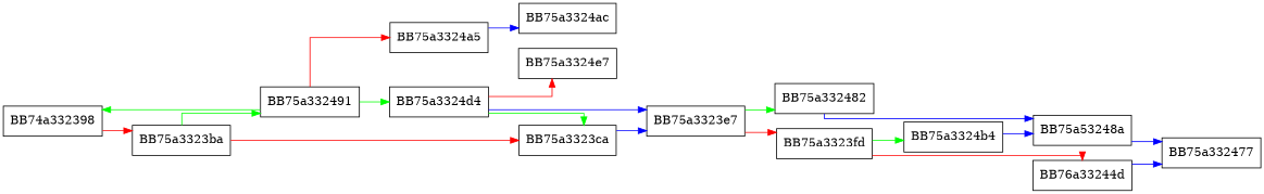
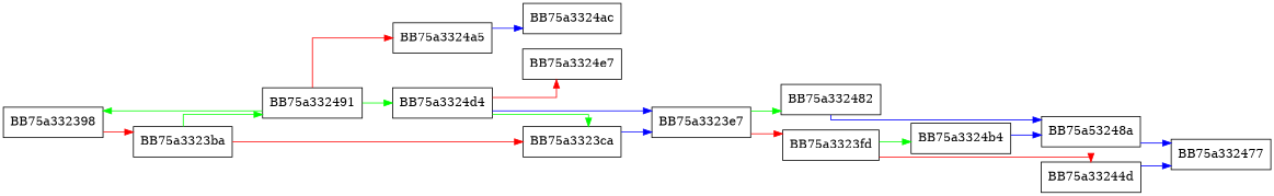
  digraph {
    rankdir=LR
    splines=ortho
    node [shape=box]
    edge [color=blue]
-   BB75a332398 [label=BB74a332398]
+   BB75a332398
    BB75a3323ba
    BB75a332491
    BB75a3324d4
    BB75a3324a5
    BB75a3323ca
    BB75a3323e7
    BB75a3324e7
    BB75a3324ac
    BB75a332482
    BB75a3323fd
    n12 [label=BB75a53248a]
    BB75a3324b4
-   BB75a33244d [label=BB76a33244d]
+   BB75a33244d
    BB75a332477
    BB75a332398 -> BB75a3323ba [color=red]
    BB75a3323ba -> BB75a332491 [color=green]
    BB75a3323ba -> BB75a3323ca [color=red]
    BB75a332491 -> BB75a332398 [color=green]
    BB75a332491 -> BB75a3324d4 [color=green]
    BB75a332491 -> BB75a3324a5 [color=red]
    BB75a3324d4 -> BB75a3323ca [color=green]
    BB75a3324d4 -> BB75a3323e7
    BB75a3324d4 -> BB75a3324e7 [color=red]
    BB75a3324a5 -> BB75a3324ac
    BB75a3323ca -> BB75a3323e7
    BB75a3323e7 -> BB75a332482 [color=green]
    BB75a3323e7 -> BB75a3323fd [color=red]
    BB75a332482 -> n12
    BB75a3323fd -> BB75a3324b4 [color=green]
    BB75a3323fd -> BB75a33244d [color=red]
    n12 -> BB75a332477
    BB75a3324b4 -> n12
    BB75a33244d -> BB75a332477
  }
